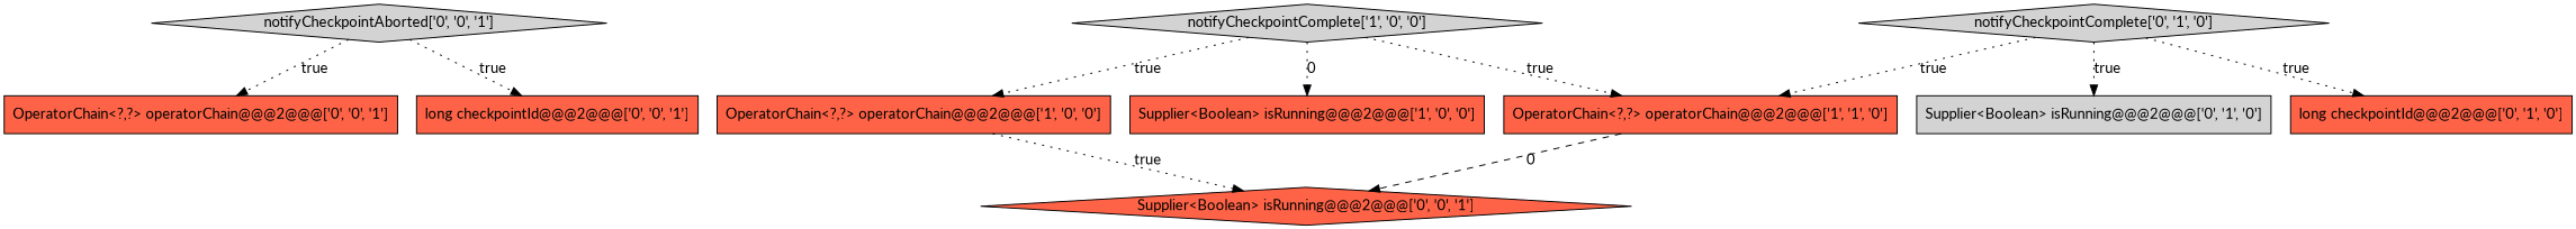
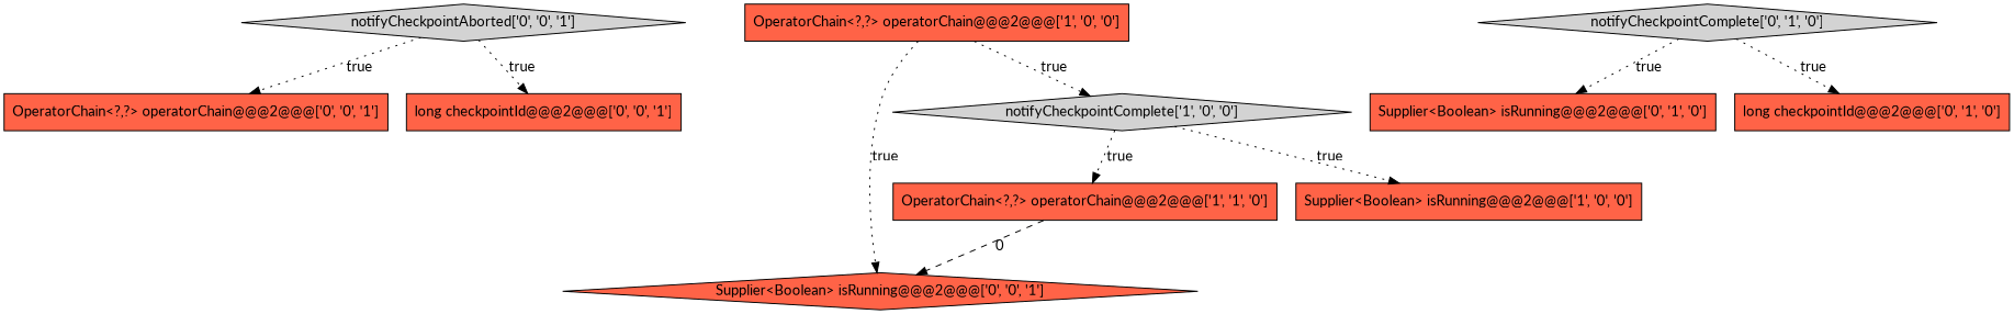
  digraph {
    fontname=Lato
    node [fillcolor=tomato fontname=Lato shape=box style=filled]
    edge [fontname=Lato style=dotted]
    n1 [fillcolor=lightgray label="notifyCheckpointAborted['0', '0', '1']" shape=diamond]
    n2 [label="OperatorChain<?,?> operatorChain@@@2@@@['0', '0', '1']"]
    n3 [label="long checkpointId@@@2@@@['0', '0', '1']"]
    n4 [label="Supplier<Boolean> isRunning@@@2@@@['0', '0', '1']" shape=diamond]
-   n5 [fillcolor=lightgray label="Supplier<Boolean> isRunning@@@2@@@['0', '1', '0']"]
+   n5 [label="Supplier<Boolean> isRunning@@@2@@@['0', '1', '0']"]
    n6 [label="OperatorChain<?,?> operatorChain@@@2@@@['1', '0', '0']"]
    n7 [fillcolor=lightgray label="notifyCheckpointComplete['1', '0', '0']" shape=diamond]
    n8 [label="OperatorChain<?,?> operatorChain@@@2@@@['1', '1', '0']"]
    n9 [label="Supplier<Boolean> isRunning@@@2@@@['1', '0', '0']"]
    n10 [fillcolor=lightgray label="notifyCheckpointComplete['0', '1', '0']" shape=diamond]
    n11 [label="long checkpointId@@@2@@@['0', '1', '0']"]
    n1 -> n2 [label=true]
    n1 -> n3 [label=true]
    n6 -> n4 [label=true]
-   n7 -> n6 [label=true]
+   n6 -> n7 [label=true]
    n7 -> n8 [label=true]
-   n7 -> n9 [label=0]
+   n7 -> n9 [label=true]
    n8 -> n4 [label=0 style=dashed]
    n10 -> n5 [label=true]
-   n10 -> n8 [label=true]
    n10 -> n11 [label=true]
  }
